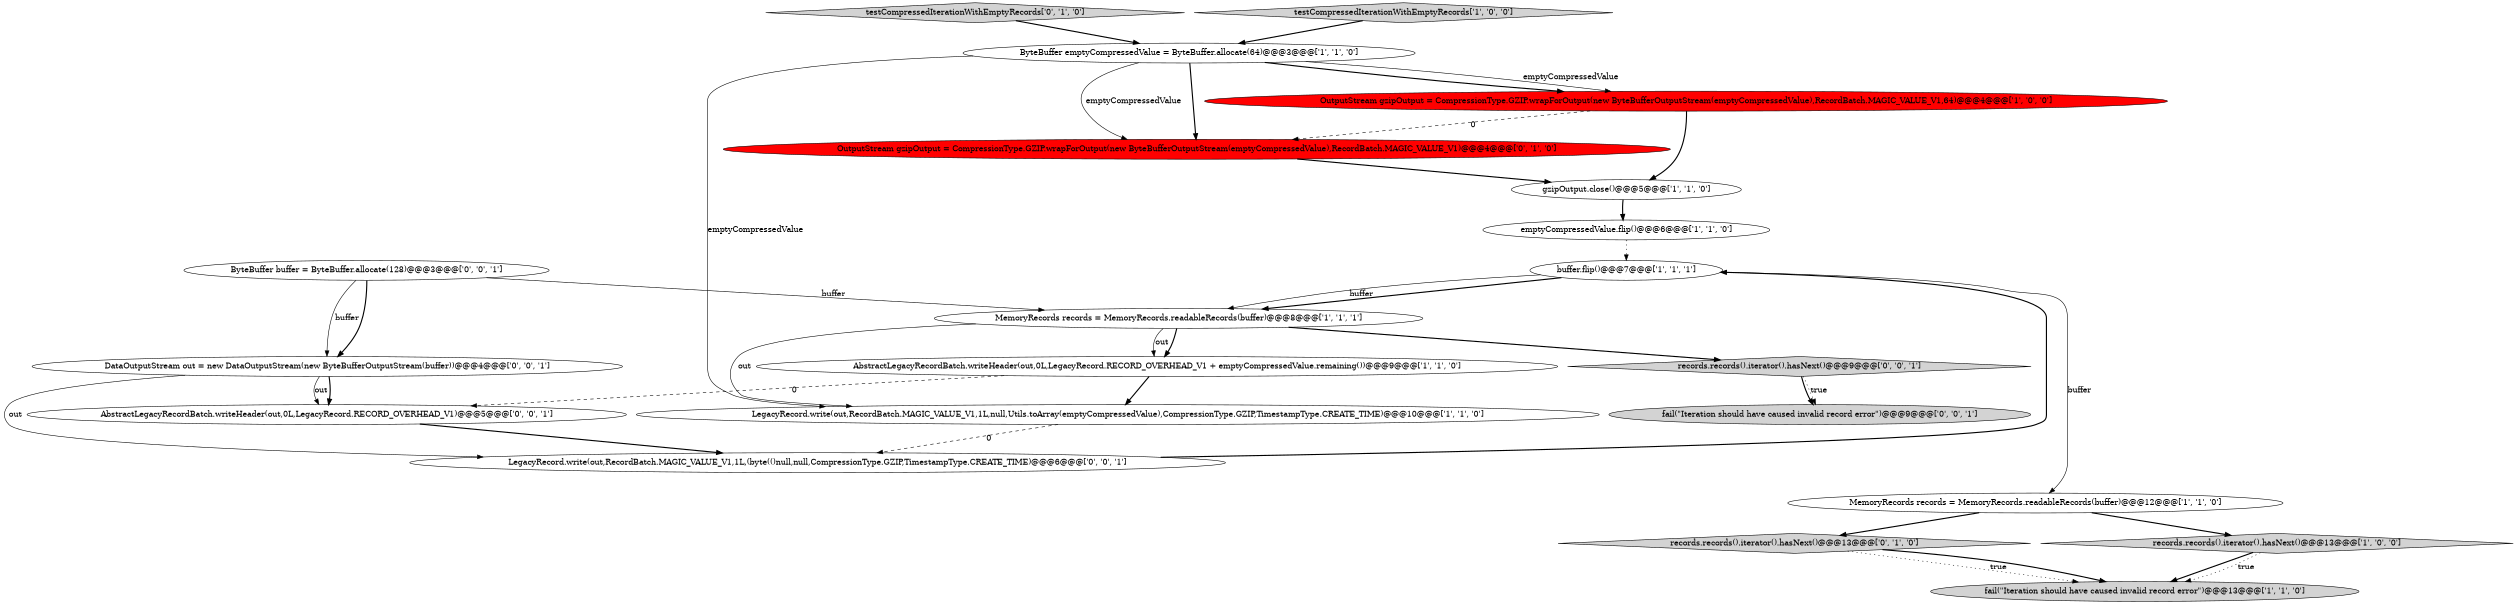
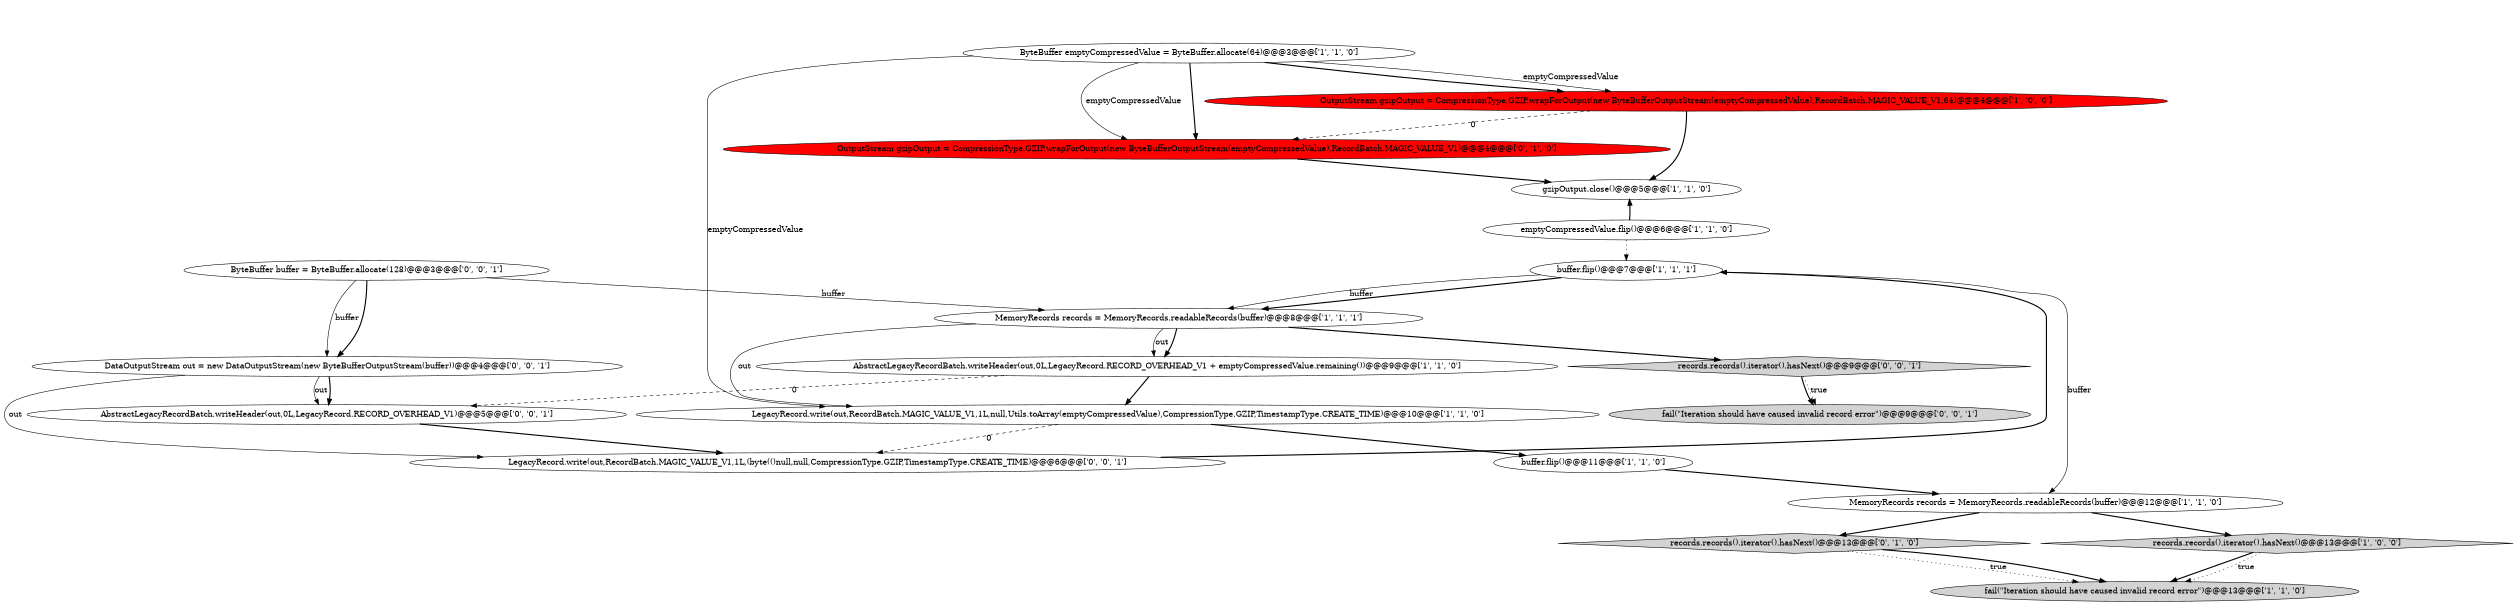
  digraph {
    node [fillcolor=white shape=ellipse style=filled]
    edge [style=bold]
    n1 [label="MemoryRecords records = MemoryRecords.readableRecords(buffer)@@@12@@@['1', '1', '0']"]
    n2 [fillcolor=lightgray label="records.records().iterator().hasNext()@@@13@@@['0', '1', '0']" shape=diamond]
    n3 [fillcolor=lightgray label="records.records().iterator().hasNext()@@@13@@@['1', '0', '0']" shape=diamond]
    n4 [fillcolor=lightgray label="fail(\"Iteration should have caused invalid record error\")@@@13@@@['1', '1', '0']"]
    n5 [label="emptyCompressedValue.flip()@@@6@@@['1', '1', '0']"]
    n6 [label="buffer.flip()@@@7@@@['1', '1', '1']"]
    n7 [label="MemoryRecords records = MemoryRecords.readableRecords(buffer)@@@8@@@['1', '1', '1']"]
    n8 [fillcolor=red label="OutputStream gzipOutput = CompressionType.GZIP.wrapForOutput(new ByteBufferOutputStream(emptyCompressedValue),RecordBatch.MAGIC_VALUE_V1,64)@@@4@@@['1', '0', '0']"]
    n9 [label="gzipOutput.close()@@@5@@@['1', '1', '0']"]
    n10 [fillcolor=red label="OutputStream gzipOutput = CompressionType.GZIP.wrapForOutput(new ByteBufferOutputStream(emptyCompressedValue),RecordBatch.MAGIC_VALUE_V1)@@@4@@@['0', '1', '0']"]
    n11 [label="DataOutputStream out = new DataOutputStream(new ByteBufferOutputStream(buffer))@@@4@@@['0', '0', '1']"]
    n12 [label="LegacyRecord.write(out,RecordBatch.MAGIC_VALUE_V1,1L,(byte(()null,null,CompressionType.GZIP,TimestampType.CREATE_TIME)@@@6@@@['0', '0', '1']"]
    n13 [label="AbstractLegacyRecordBatch.writeHeader(out,0L,LegacyRecord.RECORD_OVERHEAD_V1)@@@5@@@['0', '0', '1']"]
    n14 [label="ByteBuffer emptyCompressedValue = ByteBuffer.allocate(64)@@@3@@@['1', '1', '0']"]
    n15 [label="LegacyRecord.write(out,RecordBatch.MAGIC_VALUE_V1,1L,null,Utils.toArray(emptyCompressedValue),CompressionType.GZIP,TimestampType.CREATE_TIME)@@@10@@@['1', '1', '0']"]
+   n16 [label="buffer.flip()@@@11@@@['1', '1', '0']"]
    n17 [label="ByteBuffer buffer = ByteBuffer.allocate(128)@@@3@@@['0', '0', '1']"]
    n18 [fillcolor=lightgray label="records.records().iterator().hasNext()@@@9@@@['0', '0', '1']" shape=diamond]
    n19 [label="AbstractLegacyRecordBatch.writeHeader(out,0L,LegacyRecord.RECORD_OVERHEAD_V1 + emptyCompressedValue.remaining())@@@9@@@['1', '1', '0']"]
    n20 [fillcolor=lightgray label="fail(\"Iteration should have caused invalid record error\")@@@9@@@['0', '0', '1']"]
-   n21 [fillcolor=lightgray label="testCompressedIterationWithEmptyRecords['0', '1', '0']" shape=diamond]
-   n22 [fillcolor=lightgray label="testCompressedIterationWithEmptyRecords['1', '0', '0']" shape=diamond]
    n1 -> n2
    n1 -> n3
    n2 -> n4 [label=true style=dotted]
    n2 -> n4
    n3 -> n4
    n3 -> n4 [label=true style=dotted]
    n5 -> n6 [style=dotted]
    n6 -> n1 [label=buffer style=solid]
    n6 -> n7
    n6 -> n7 [label=buffer style=solid]
    n7 -> n15 [label=out style=solid]
    n7 -> n18
    n7 -> n19
    n7 -> n19 [label=out style=solid]
    n8 -> n9
    n8 -> n10 [label=0 style=dashed]
-   n9 -> n5
+   n5 -> n9
    n10 -> n9
    n11 -> n12 [label=out style=solid]
    n11 -> n13
    n11 -> n13 [label=out style=solid]
    n12 -> n6
    n13 -> n12
    n14 -> n8 [label=emptyCompressedValue style=solid]
    n14 -> n8
    n14 -> n10 [label=emptyCompressedValue style=solid]
    n14 -> n10
    n14 -> n15 [label=emptyCompressedValue style=solid]
    n15 -> n12 [label=0 style=dashed]
+   n15 -> n16
+   n16 -> n1
    n17 -> n7 [label=buffer style=solid]
    n17 -> n11 [label=buffer style=solid]
    n17 -> n11
    n18 -> n20
    n18 -> n20 [label=true style=dotted]
    n19 -> n13 [label=0 style=dashed]
    n19 -> n15
-   n21 -> n14
-   n22 -> n14
  }
